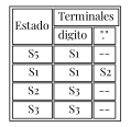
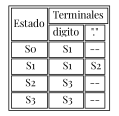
  digraph {
    fontname="Playfair Display"
-   n1 [label=<  <TABLE>   <TR> <TD colspan = "1" rowspan = "2">Estado</TD>  <TD colspan = " 3" >Terminales</TD> </TR> <tr><td>digito</td><td>"."</td></tr><tr><td> S5</td><td> S1</td><td>--</td> </tr><tr><td> S1</td><td> S1</td><td> S2</td> </tr><tr><td> S2</td><td> S3</td><td>--</td> </tr><tr><td> S3</td><td> S3</td><td>--</td> </tr> </TABLE> > shape=none fontname="Playfair Display"]
+   n1 [label=<  <TABLE>   <TR> <TD colspan = "1" rowspan = "2">Estado</TD>  <TD colspan = " 3" >Terminales</TD> </TR> <tr><td>digito</td><td>"."</td></tr><tr><td> S0</td><td> S1</td><td>--</td> </tr><tr><td> S1</td><td> S1</td><td> S2</td> </tr><tr><td> S2</td><td> S3</td><td>--</td> </tr><tr><td> S3</td><td> S3</td><td>--</td> </tr> </TABLE> > shape=none fontname="Playfair Display"]
  }
